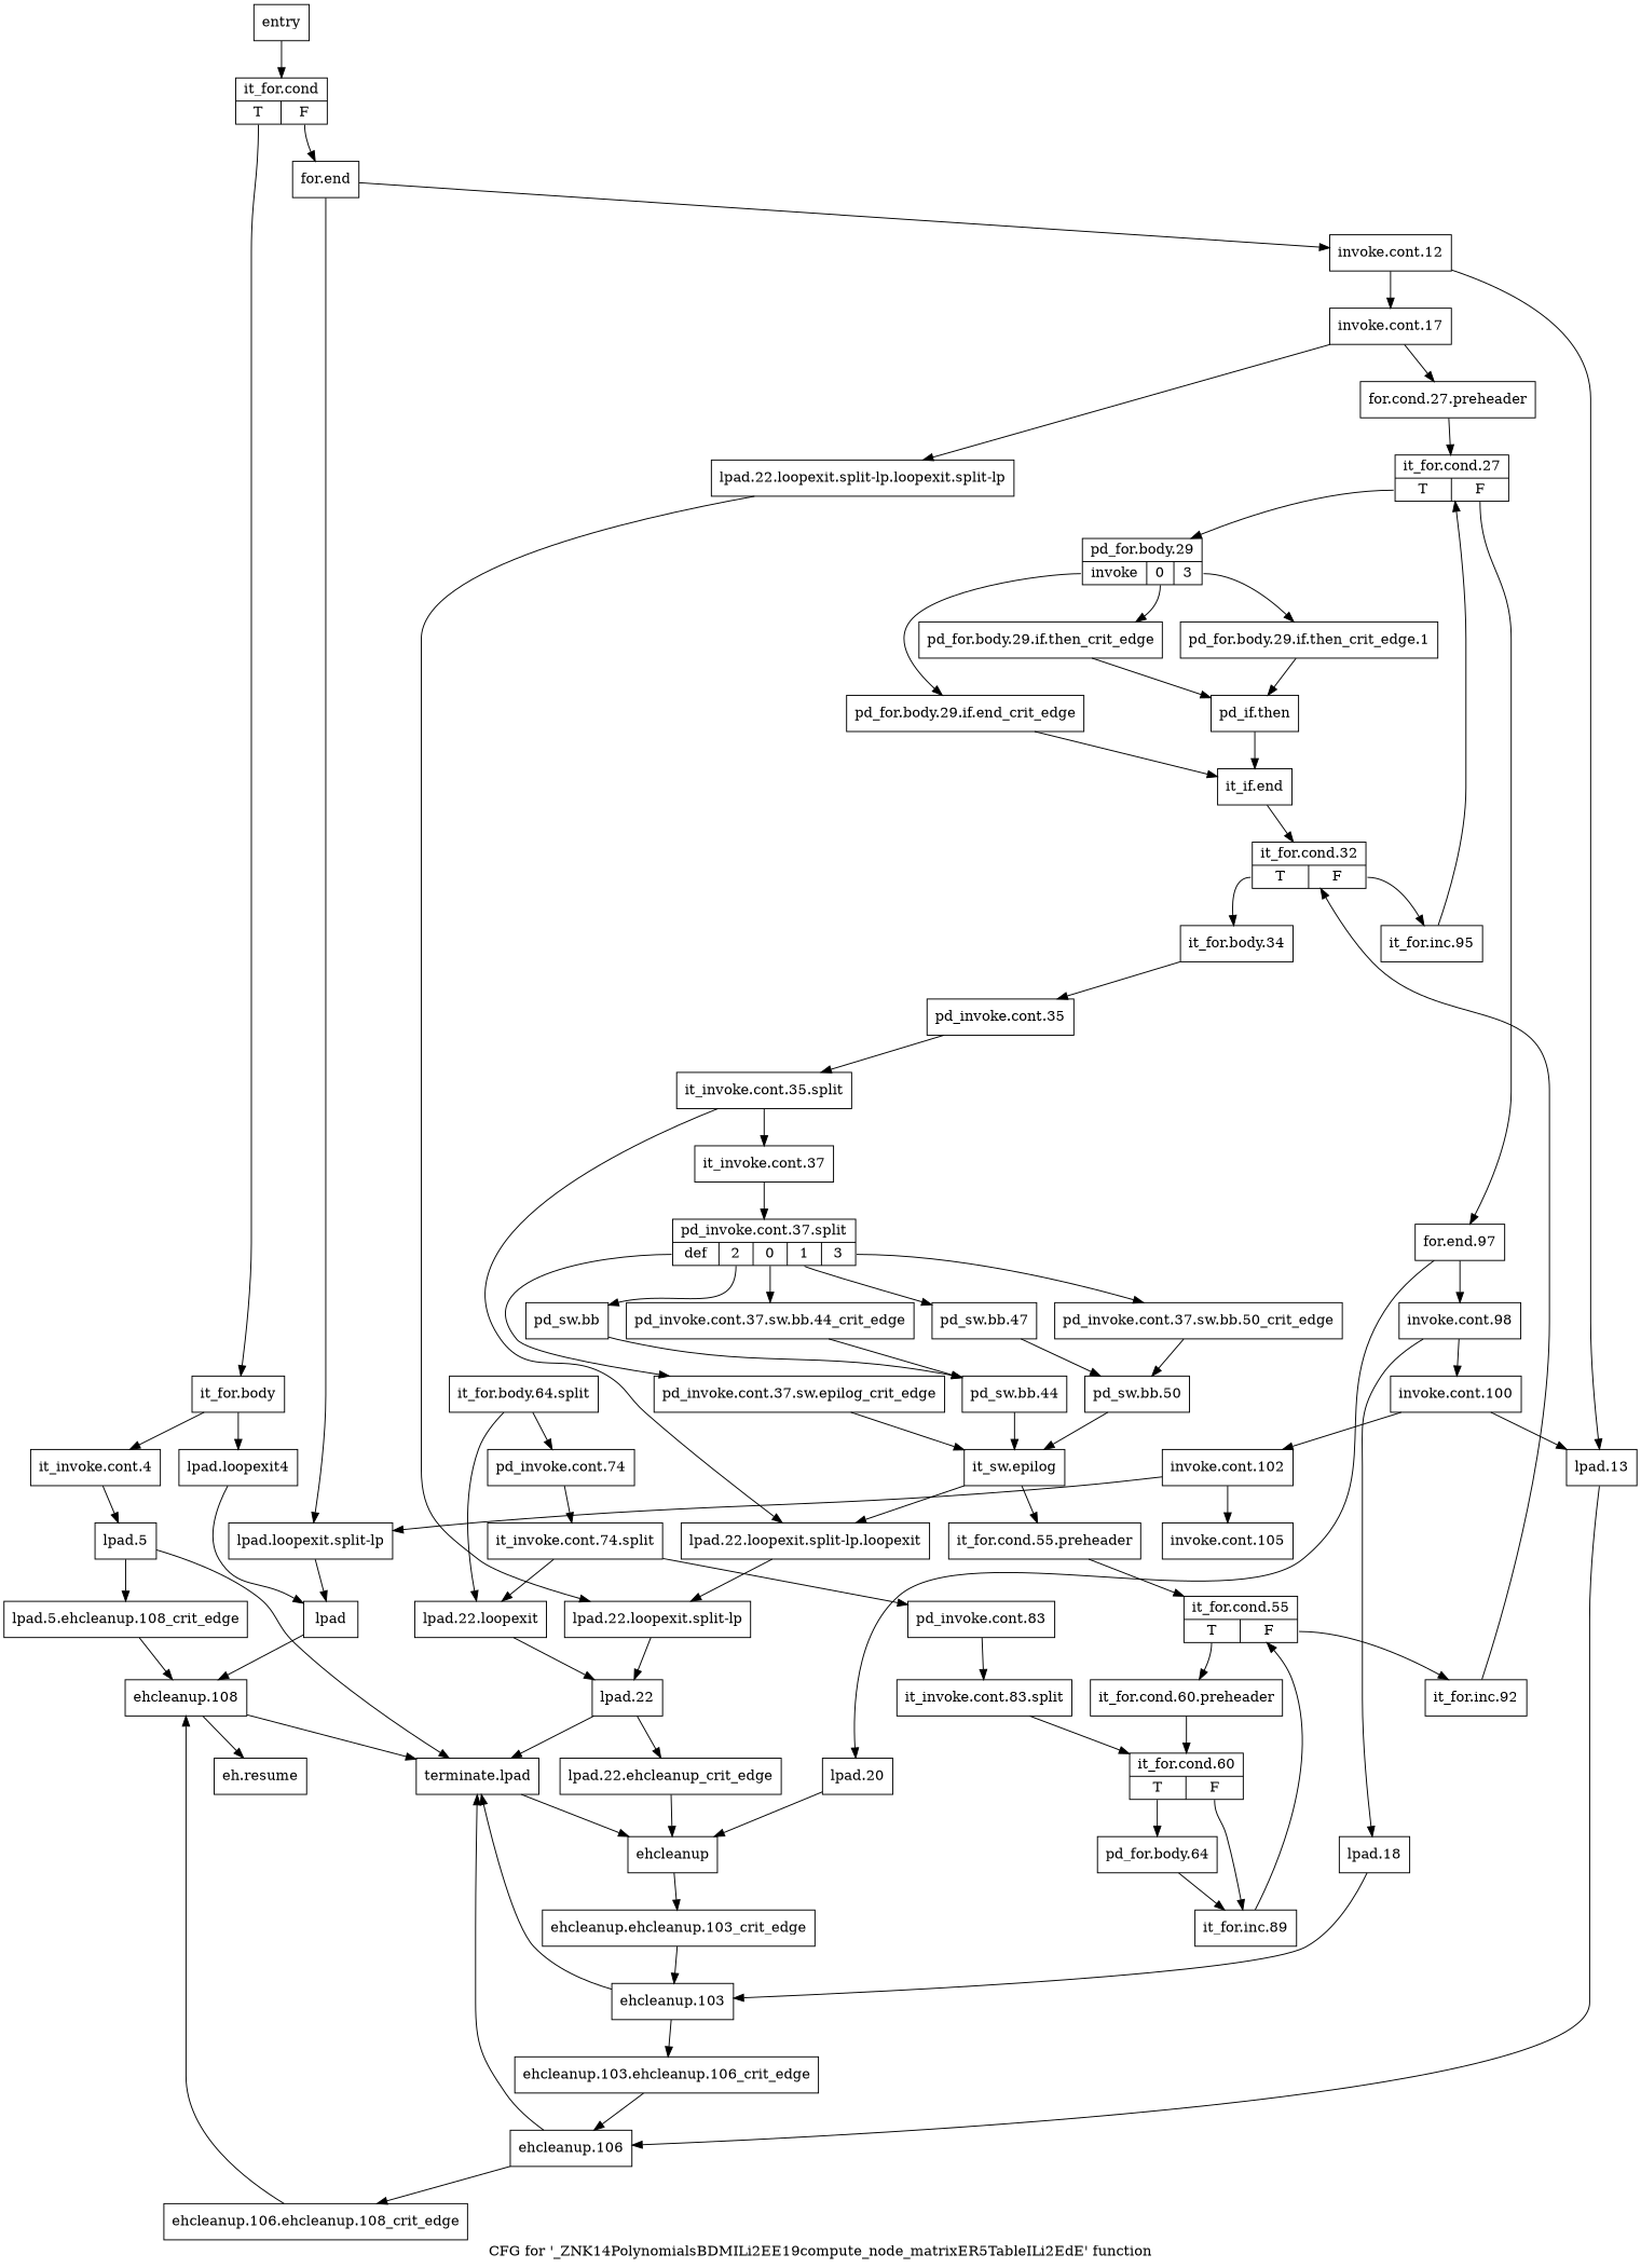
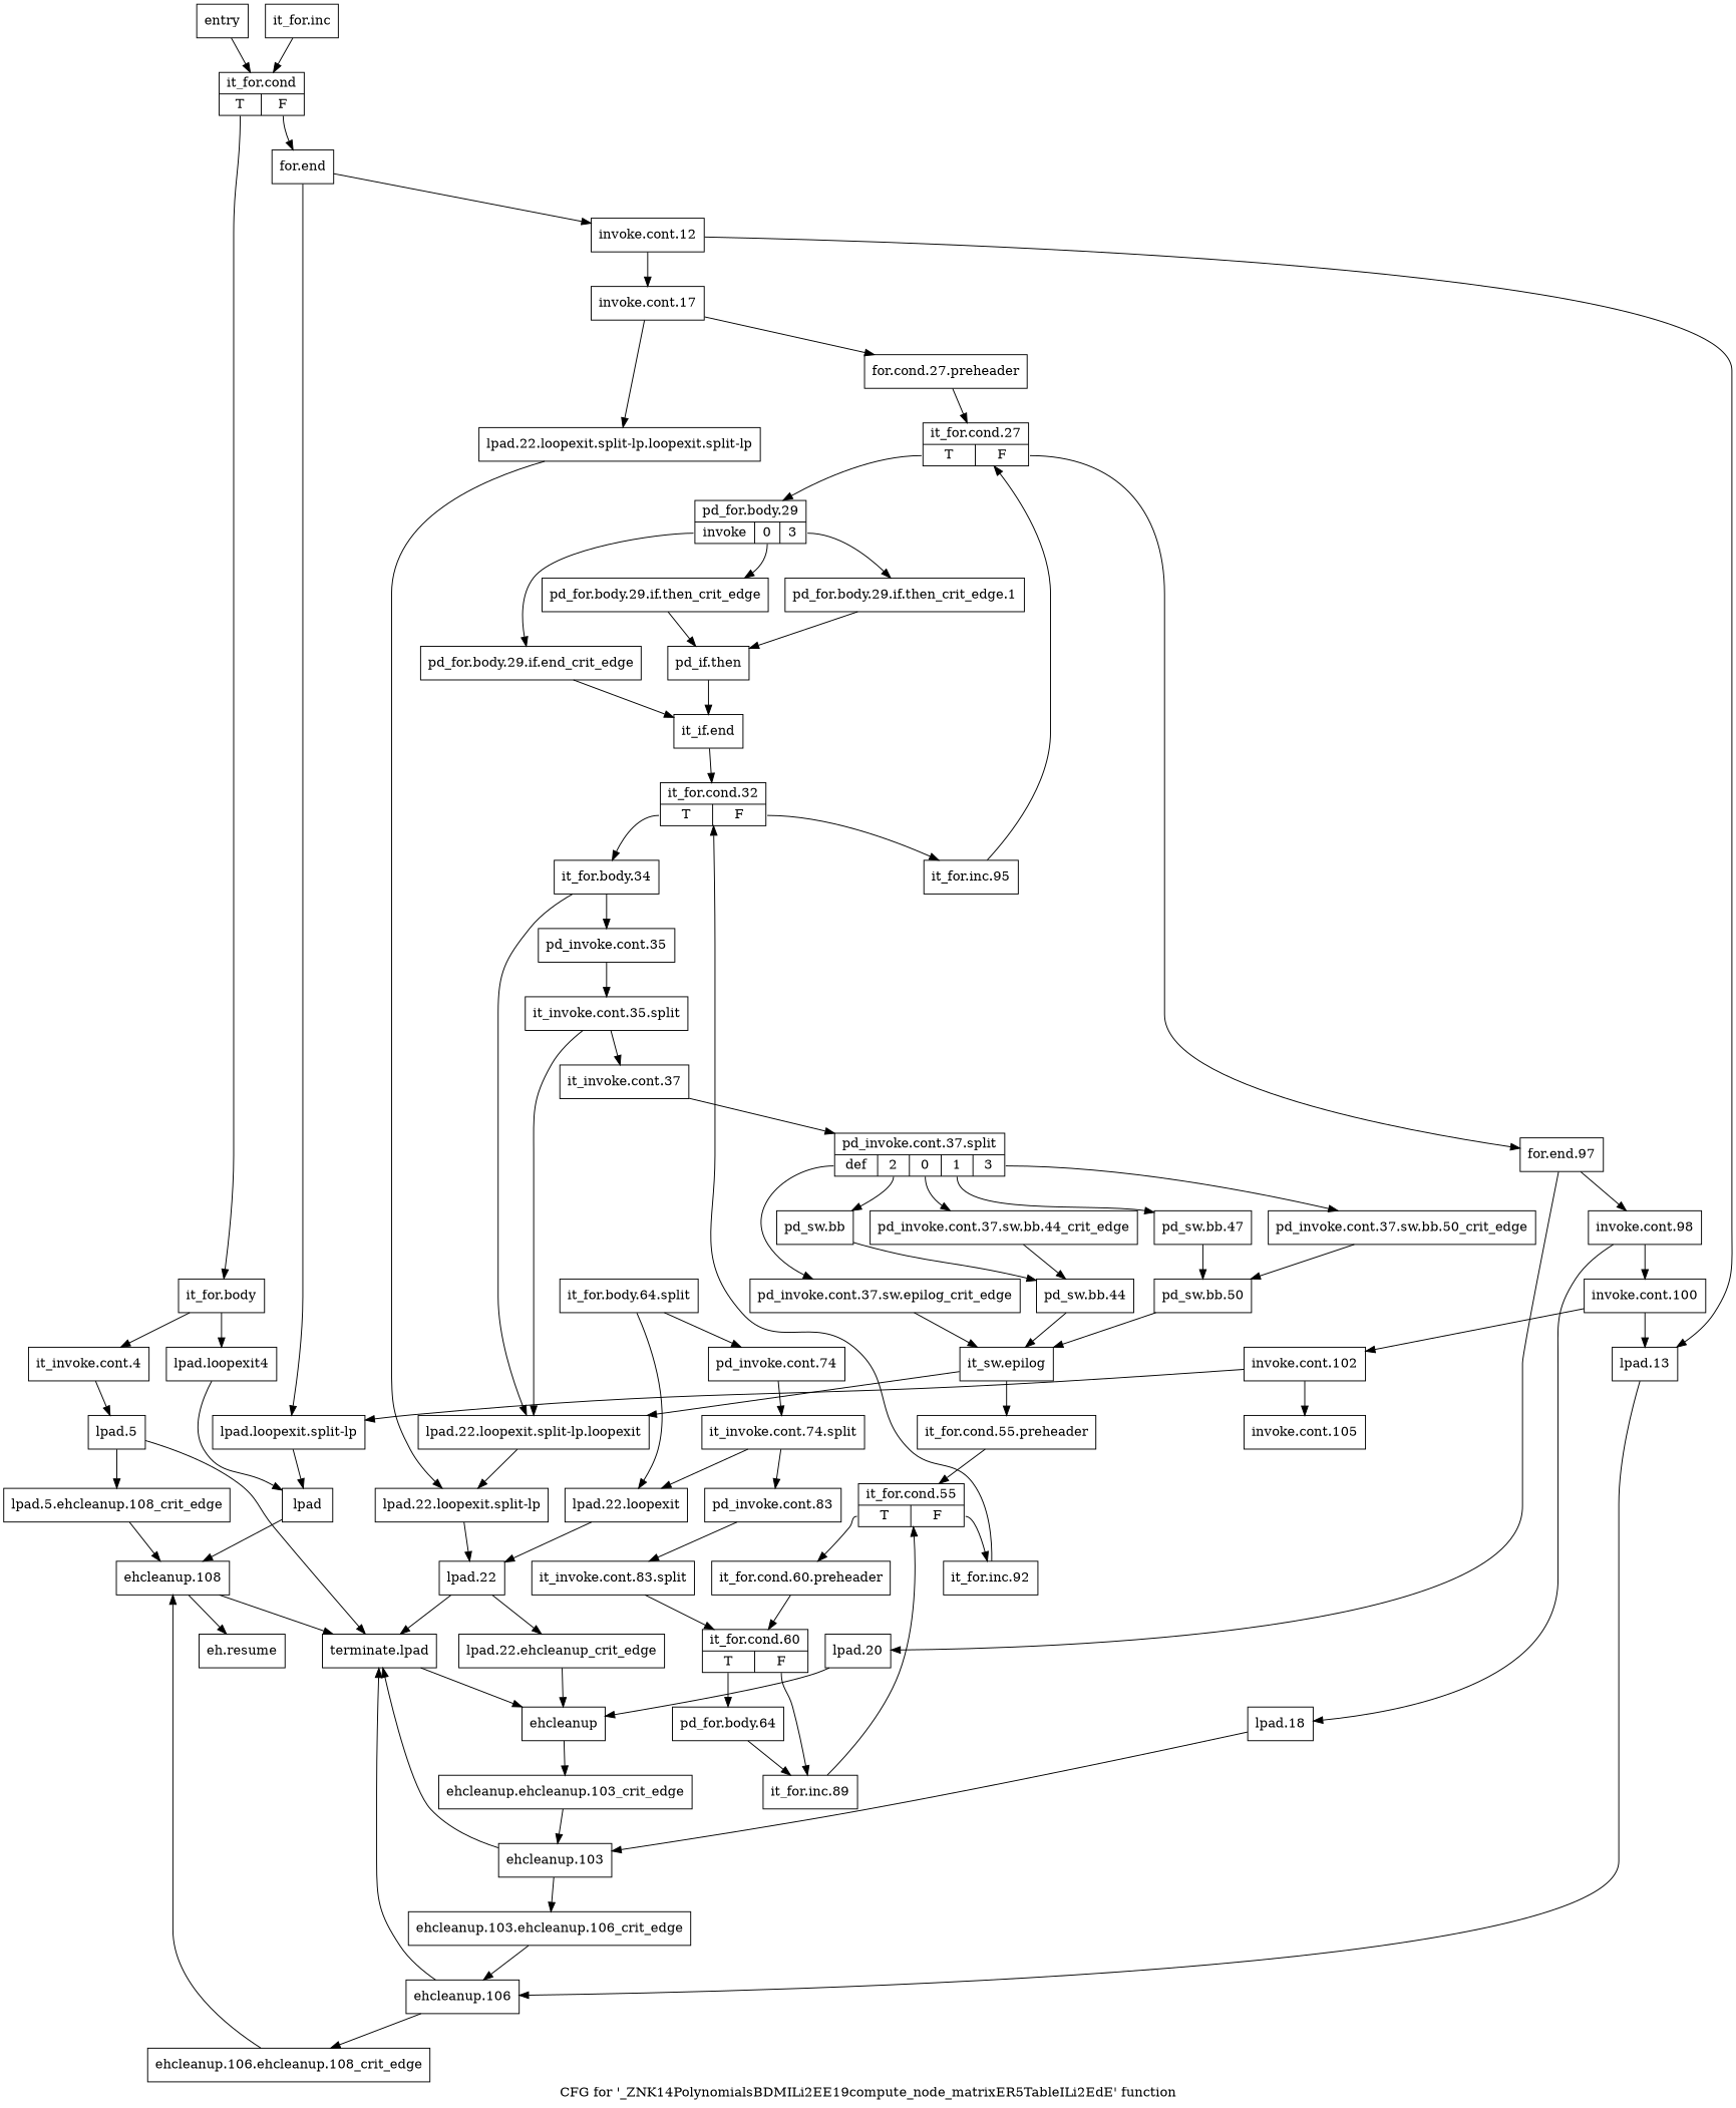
  digraph {
    label="CFG for '_ZNK14PolynomialsBDMILi2EE19compute_node_matrixER5TableILi2EdE' function"
    node [shape=record]
    n1 [label="{entry}"]
    n2 [label="{it_for.cond|{<s0>T|<s1>F}}"]
    n3 [label="{it_for.body}"]
    n4 [label="{for.end}"]
    n5 [label="{it_invoke.cont.4}"]
    n6 [label="{lpad.loopexit4}"]
    n7 [label="{lpad.loopexit.split-lp}"]
    n8 [label="{invoke.cont.12}"]
    n9 [label="{lpad.5}"]
    n10 [label="{lpad}"]
    n11 [label="{invoke.cont.17}"]
    n12 [label="{lpad.13}"]
    n13 [label="{lpad.5.ehcleanup.108_crit_edge}"]
    n14 [label="{terminate.lpad}"]
    n15 [label="{ehcleanup.108}"]
+   n16 [label="{it_for.inc}"]
    n17 [label="{ehcleanup}"]
    n18 [label="{eh.resume}"]
    n19 [label="{for.cond.27.preheader}"]
    n20 [label="{lpad.22.loopexit.split-lp.loopexit.split-lp}"]
    n21 [label="{ehcleanup.106}"]
    n22 [label="{it_for.cond.27|{<s0>T|<s1>F}}"]
    n23 [label="{lpad.22.loopexit.split-lp}"]
    n24 [label="{ehcleanup.106.ehcleanup.108_crit_edge}"]
    n25 [label="{pd_for.body.29|{<s0>invoke|<s1>0|<s2>3}}"]
    n26 [label="{for.end.97}"]
    n27 [label="{lpad.22}"]
    n28 [label="{pd_for.body.29.if.end_crit_edge}"]
    n29 [label="{pd_for.body.29.if.then_crit_edge}"]
    n30 [label="{pd_for.body.29.if.then_crit_edge.1}"]
    n31 [label="{lpad.20}"]
    n32 [label="{invoke.cont.98}"]
    n33 [label="{it_if.end}"]
    n34 [label="{pd_if.then}"]
    n35 [label="{lpad.18}"]
    n36 [label="{invoke.cont.100}"]
    n37 [label="{it_for.cond.32|{<s0>T|<s1>F}}"]
    n38 [label="{it_for.body.34}"]
    n39 [label="{it_for.inc.95}"]
    n40 [label="{ehcleanup.103}"]
    n41 [label="{ehcleanup.103.ehcleanup.106_crit_edge}"]
    n42 [label="{ehcleanup.ehcleanup.103_crit_edge}"]
    n43 [label="{lpad.22.loopexit}"]
    n44 [label="{lpad.22.ehcleanup_crit_edge}"]
    n45 [label="{lpad.22.loopexit.split-lp.loopexit}"]
    n46 [label="{pd_invoke.cont.35}"]
    n47 [label="{it_invoke.cont.35.split}"]
    n48 [label="{it_invoke.cont.37}"]
    n49 [label="{pd_invoke.cont.37.split|{<s0>def|<s1>2|<s2>0|<s3>1|<s4>3}}"]
    n50 [label="{pd_invoke.cont.37.sw.epilog_crit_edge}"]
    n51 [label="{pd_sw.bb}"]
    n52 [label="{pd_invoke.cont.37.sw.bb.44_crit_edge}"]
    n53 [label="{pd_sw.bb.47}"]
    n54 [label="{pd_invoke.cont.37.sw.bb.50_crit_edge}"]
    n55 [label="{it_sw.epilog}"]
    n56 [label="{pd_sw.bb.44}"]
    n57 [label="{pd_sw.bb.50}"]
    n58 [label="{it_for.cond.55.preheader}"]
    n59 [label="{it_for.cond.55|{<s0>T|<s1>F}}"]
    n60 [label="{it_for.cond.60.preheader}"]
    n61 [label="{it_for.inc.92}"]
    n62 [label="{it_for.cond.60|{<s0>T|<s1>F}}"]
    n63 [label="{pd_for.body.64}"]
    n64 [label="{it_for.inc.89}"]
    n65 [label="{it_for.body.64.split}"]
    n66 [label="{pd_invoke.cont.74}"]
    n67 [label="{it_invoke.cont.74.split}"]
    n68 [label="{pd_invoke.cont.83}"]
    n69 [label="{it_invoke.cont.83.split}"]
    n70 [label="{invoke.cont.102}"]
    n71 [label="{invoke.cont.105}"]
    n1 -> n2
    n2 -> n3 [tailport=s0]
    n2 -> n4 [tailport=s1]
    n3 -> n5
    n3 -> n6
    n4 -> n7
    n4 -> n8
    n5 -> n9
    n6 -> n10
    n7 -> n10
    n8 -> n11
    n8 -> n12
    n9 -> n13
    n9 -> n14
    n10 -> n15
    n11 -> n19
    n11 -> n20
    n12 -> n21
    n13 -> n15
    n14 -> n17
    n15 -> n14
    n15 -> n18
+   n16 -> n2
    n17 -> n42
    n19 -> n22
    n20 -> n23
    n21 -> n14
    n21 -> n24
    n22 -> n25 [tailport=s0]
    n22 -> n26 [tailport=s1]
    n23 -> n27
    n24 -> n15
    n25 -> n28 [tailport=s0]
    n25 -> n29 [tailport=s1]
    n25 -> n30 [tailport=s2]
    n26 -> n31
    n26 -> n32
    n27 -> n14
    n27 -> n44
    n28 -> n33
    n29 -> n34
    n30 -> n34
    n31 -> n17
    n32 -> n35
    n32 -> n36
    n33 -> n37
    n34 -> n33
    n35 -> n40
    n36 -> n12
    n36 -> n70
    n37 -> n38 [tailport=s0]
    n37 -> n39 [tailport=s1]
+   n38 -> n45
    n38 -> n46
    n39 -> n22
    n40 -> n14
    n40 -> n41
    n41 -> n21
    n42 -> n40
    n43 -> n27
    n44 -> n17
    n45 -> n23
    n46 -> n47
    n47 -> n45
    n47 -> n48
    n48 -> n49
    n49 -> n50 [tailport=s0]
    n49 -> n51 [tailport=s1]
    n49 -> n52 [tailport=s2]
    n49 -> n53 [tailport=s3]
    n49 -> n54 [tailport=s4]
    n50 -> n55
    n51 -> n56
    n52 -> n56
    n53 -> n57
    n54 -> n57
    n55 -> n45
    n55 -> n58
    n56 -> n55
    n57 -> n55
    n58 -> n59
    n59 -> n60 [tailport=s0]
    n59 -> n61 [tailport=s1]
    n60 -> n62
    n61 -> n37
    n62 -> n63 [tailport=s0]
    n62 -> n64 [tailport=s1]
    n63 -> n64
    n64 -> n59
    n65 -> n43
    n65 -> n66
    n66 -> n67
    n67 -> n43
    n67 -> n68
    n68 -> n69
    n69 -> n62
    n70 -> n7
    n70 -> n71
  }
